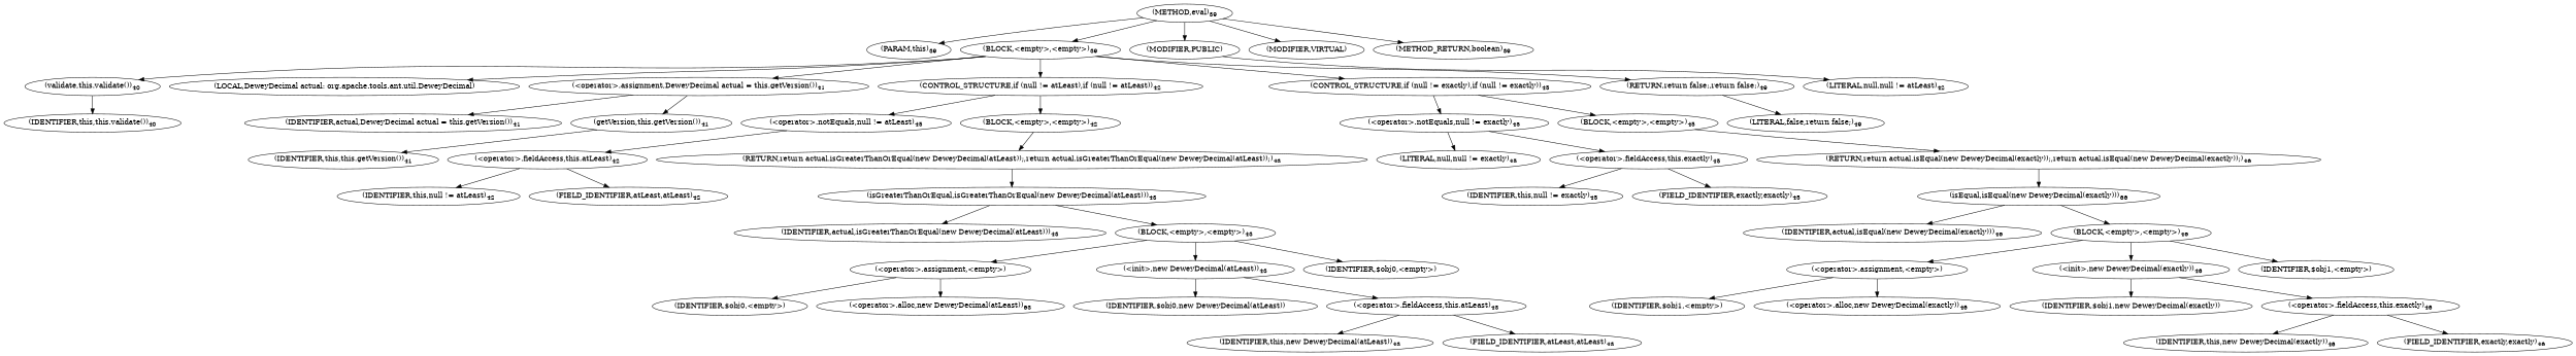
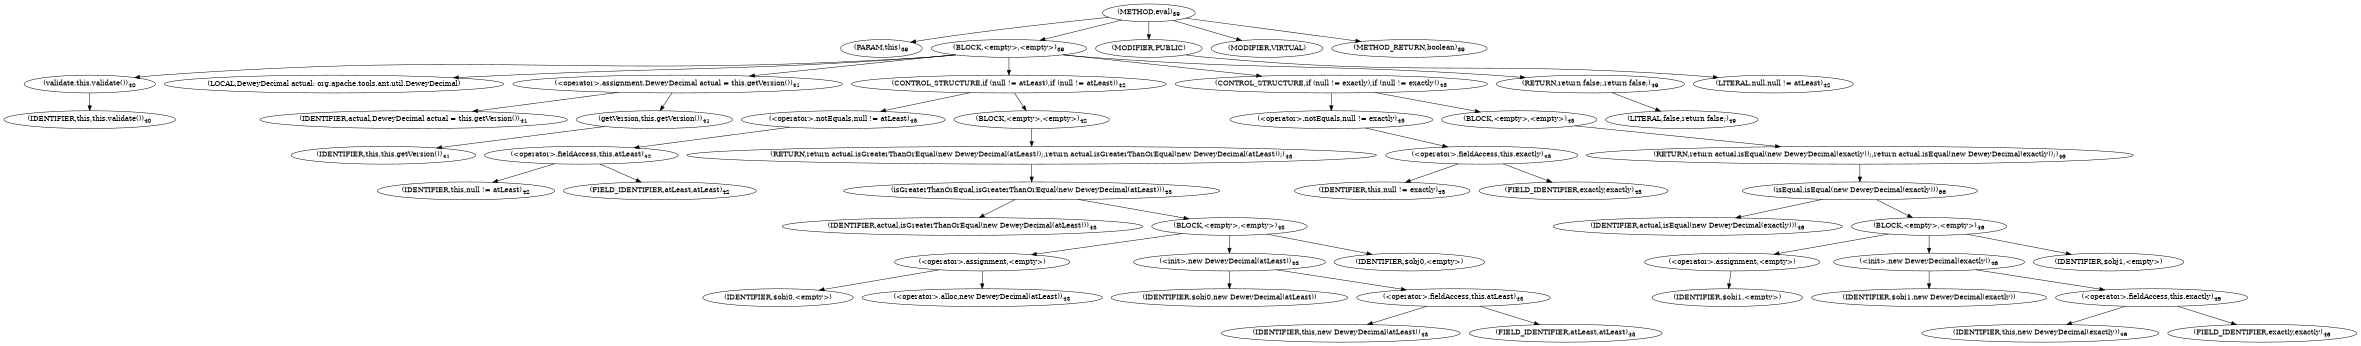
  digraph {
    n1 [label=<(METHOD,eval)<SUB>39</SUB>>]
    n2 [label=<(PARAM,this)<SUB>39</SUB>>]
    n3 [label=<(BLOCK,&lt;empty&gt;,&lt;empty&gt;)<SUB>39</SUB>>]
    n4 [label=<(MODIFIER,PUBLIC)>]
    n5 [label=<(MODIFIER,VIRTUAL)>]
    n6 [label=<(METHOD_RETURN,boolean)<SUB>39</SUB>>]
    n7 [label=<(validate,this.validate())<SUB>40</SUB>>]
    n8 [label=<(LOCAL,DeweyDecimal actual: org.apache.tools.ant.util.DeweyDecimal)>]
    n9 [label=<(&lt;operator&gt;.assignment,DeweyDecimal actual = this.getVersion())<SUB>41</SUB>>]
    n10 [label=<(CONTROL_STRUCTURE,if (null != atLeast),if (null != atLeast))<SUB>42</SUB>>]
    n11 [label=<(CONTROL_STRUCTURE,if (null != exactly),if (null != exactly))<SUB>45</SUB>>]
    n12 [label=<(RETURN,return false;,return false;)<SUB>49</SUB>>]
    n13 [label=<(LITERAL,null,null != atLeast)<SUB>42</SUB>>]
    n14 [label=<(IDENTIFIER,this,this.validate())<SUB>40</SUB>>]
    n15 [label=<(IDENTIFIER,actual,DeweyDecimal actual = this.getVersion())<SUB>41</SUB>>]
    n16 [label=<(getVersion,this.getVersion())<SUB>41</SUB>>]
    n17 [label=<(&lt;operator&gt;.notEquals,null != atLeast)<SUB>45</SUB>>]
    n18 [label=<(BLOCK,&lt;empty&gt;,&lt;empty&gt;)<SUB>42</SUB>>]
    n19 [label=<(&lt;operator&gt;.notEquals,null != exactly)<SUB>45</SUB>>]
    n20 [label=<(BLOCK,&lt;empty&gt;,&lt;empty&gt;)<SUB>45</SUB>>]
    n21 [label=<(LITERAL,false,return false;)<SUB>49</SUB>>]
    n22 [label=<(IDENTIFIER,this,this.getVersion())<SUB>41</SUB>>]
    n23 [label=<(&lt;operator&gt;.fieldAccess,this.atLeast)<SUB>42</SUB>>]
    n24 [label=<(RETURN,return actual.isGreaterThanOrEqual(new DeweyDecimal(atLeast));,return actual.isGreaterThanOrEqual(new DeweyDecimal(atLeast));)<SUB>43</SUB>>]
    n25 [label=<(IDENTIFIER,this,null != atLeast)<SUB>42</SUB>>]
    n26 [label=<(FIELD_IDENTIFIER,atLeast,atLeast)<SUB>42</SUB>>]
    n27 [label=<(isGreaterThanOrEqual,isGreaterThanOrEqual(new DeweyDecimal(atLeast)))<SUB>43</SUB>>]
    n28 [label=<(IDENTIFIER,actual,isGreaterThanOrEqual(new DeweyDecimal(atLeast)))<SUB>43</SUB>>]
    n29 [label=<(BLOCK,&lt;empty&gt;,&lt;empty&gt;)<SUB>43</SUB>>]
    n30 [label=<(&lt;operator&gt;.assignment,&lt;empty&gt;)>]
    n31 [label=<(&lt;init&gt;,new DeweyDecimal(atLeast))<SUB>43</SUB>>]
    n32 [label=<(IDENTIFIER,$obj0,&lt;empty&gt;)>]
    n33 [label=<(IDENTIFIER,$obj0,&lt;empty&gt;)>]
-   n34 [label=<(&lt;operator&gt;.alloc,new DeweyDecimal(atLeast))<SUB>63</SUB>>]
+   n34 [label=<(&lt;operator&gt;.alloc,new DeweyDecimal(atLeast))<SUB>43</SUB>>]
    n35 [label=<(IDENTIFIER,$obj0,new DeweyDecimal(atLeast))>]
    n36 [label=<(&lt;operator&gt;.fieldAccess,this.atLeast)<SUB>43</SUB>>]
    n37 [label=<(IDENTIFIER,this,new DeweyDecimal(atLeast))<SUB>43</SUB>>]
    n38 [label=<(FIELD_IDENTIFIER,atLeast,atLeast)<SUB>43</SUB>>]
-   n39 [label=<(LITERAL,null,null != exactly)<SUB>45</SUB>>]
    n40 [label=<(&lt;operator&gt;.fieldAccess,this.exactly)<SUB>45</SUB>>]
    n41 [label=<(RETURN,return actual.isEqual(new DeweyDecimal(exactly));,return actual.isEqual(new DeweyDecimal(exactly));)<SUB>46</SUB>>]
    n42 [label=<(IDENTIFIER,this,null != exactly)<SUB>45</SUB>>]
    n43 [label=<(FIELD_IDENTIFIER,exactly,exactly)<SUB>45</SUB>>]
    n44 [label=<(isEqual,isEqual(new DeweyDecimal(exactly)))<SUB>66</SUB>>]
    n45 [label=<(IDENTIFIER,actual,isEqual(new DeweyDecimal(exactly)))<SUB>46</SUB>>]
    n46 [label=<(BLOCK,&lt;empty&gt;,&lt;empty&gt;)<SUB>46</SUB>>]
    n47 [label=<(&lt;operator&gt;.assignment,&lt;empty&gt;)>]
    n48 [label=<(&lt;init&gt;,new DeweyDecimal(exactly))<SUB>46</SUB>>]
    n49 [label=<(IDENTIFIER,$obj1,&lt;empty&gt;)>]
    n50 [label=<(IDENTIFIER,$obj1,&lt;empty&gt;)>]
-   n51 [label=<(&lt;operator&gt;.alloc,new DeweyDecimal(exactly))<SUB>46</SUB>>]
    n52 [label=<(IDENTIFIER,$obj1,new DeweyDecimal(exactly))>]
    n53 [label=<(&lt;operator&gt;.fieldAccess,this.exactly)<SUB>46</SUB>>]
    n54 [label=<(IDENTIFIER,this,new DeweyDecimal(exactly))<SUB>46</SUB>>]
    n55 [label=<(FIELD_IDENTIFIER,exactly,exactly)<SUB>46</SUB>>]
    n1 -> n2
    n1 -> n3
    n1 -> n4
    n1 -> n5
    n1 -> n6
    n3 -> n7
    n3 -> n8
    n3 -> n9
    n3 -> n10
    n3 -> n11
    n3 -> n12
    n4 -> n13
    n7 -> n14
    n9 -> n15
    n9 -> n16
    n10 -> n17
    n10 -> n18
    n11 -> n19
    n11 -> n20
    n12 -> n21
    n16 -> n22
    n17 -> n23
    n18 -> n24
-   n19 -> n39
    n19 -> n40
    n20 -> n41
    n23 -> n25
    n23 -> n26
    n24 -> n27
    n27 -> n28
    n27 -> n29
    n29 -> n30
    n29 -> n31
    n29 -> n32
    n30 -> n33
    n30 -> n34
    n31 -> n35
    n31 -> n36
    n36 -> n37
    n36 -> n38
    n40 -> n42
    n40 -> n43
    n41 -> n44
    n44 -> n45
    n44 -> n46
    n46 -> n47
    n46 -> n48
    n46 -> n49
    n47 -> n50
-   n47 -> n51
    n48 -> n52
    n48 -> n53
    n53 -> n54
    n53 -> n55
  }
